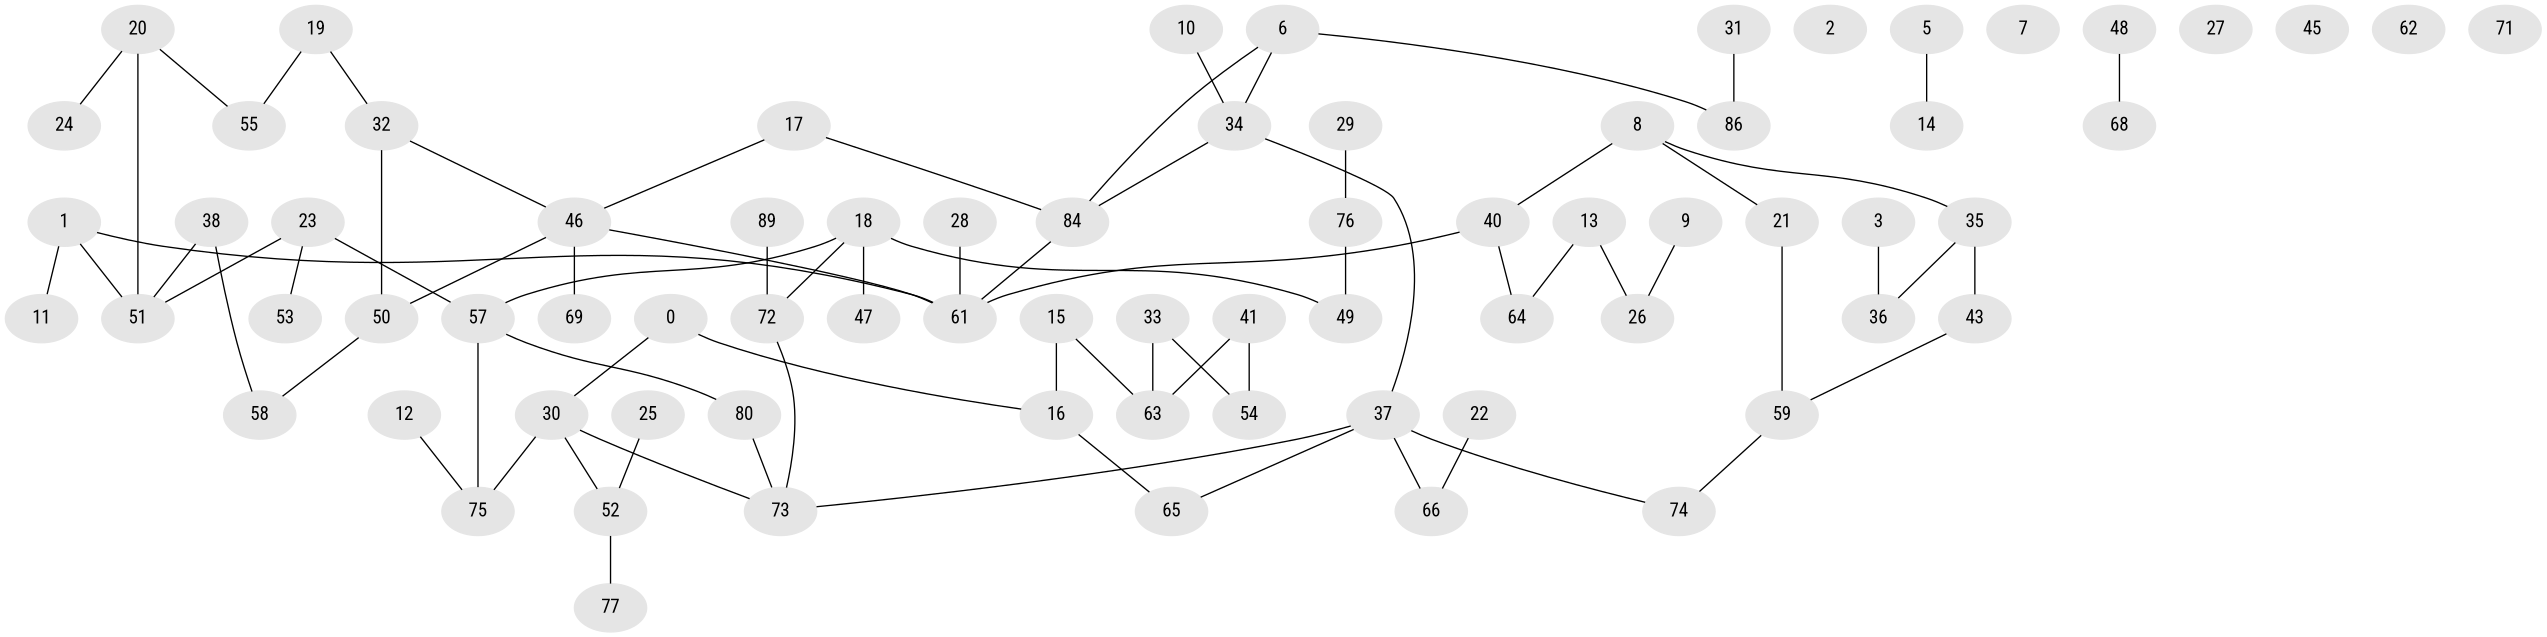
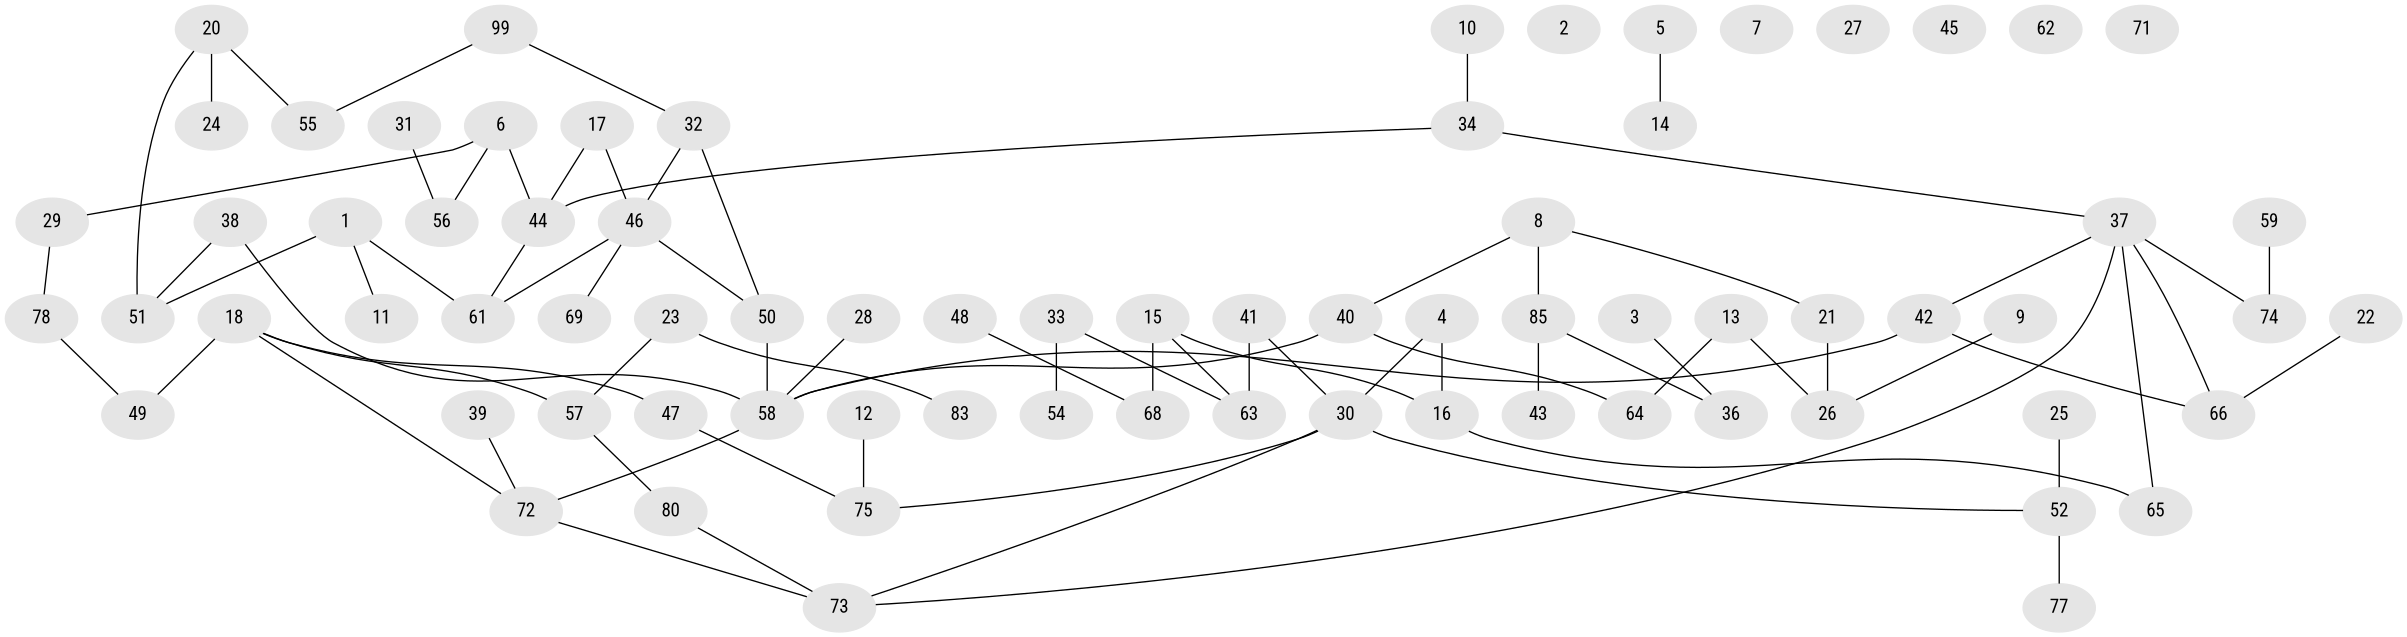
  graph {
    fontname="Roboto Condensed"
    node [color=gray90 fontname="Roboto Condensed" style=filled]
    edge [fontname="Roboto Condensed"]
    1
    11
    51
    61
    2
    3
    36
-   4 [label=0]
+   4
    16
    30
    65
    75
    73
    52
    5
    14
    6
    29
-   44 [label=84]
-   56 [label=86]
-   76
+   44
+   56
+   76 [label=78]
    7
    8
    21
-   35
+   35 [label=85]
    40
    26
    43
    64
    9
    10
    34
    37
    12
    13
    15
    63
    68
    17
    46
    50
    69
    18
    47
    49
    57
    72
    n48 [label=80]
-   19
+   19 [label=99]
    32
    55
    20
    24
    22
    66
    23
-   53
+   53 [label=83]
    25
    n59 [label=77]
    27
    28
    31
    58
    33
    54
+   42
    74
    59
    38
-   39 [label=89]
+   39
    41
    45
    48
    62
    71
    1 -- 11
    1 -- 51
    1 -- 61
    3 -- 36
    4 -- 16
    4 -- 30
    16 -- 65
    30 -- 75
    30 -- 73
    30 -- 52
    52 -- n59
    5 -- 14
-   6 -- 34
+   6 -- 29
    6 -- 44
    6 -- 56
    29 -- 76
    44 -- 61
    76 -- 49
    8 -- 21
    8 -- 35
    8 -- 40
-   21 -- 59
+   21 -- 26
    35 -- 36
    35 -- 43
-   40 -- 61
+   40 -- 58
    40 -- 64
-   43 -- 59
    9 -- 26
    10 -- 34
    34 -- 44
    34 -- 37
    37 -- 65
    37 -- 73
    37 -- 66
+   37 -- 42
    37 -- 74
    12 -- 75
    13 -- 26
    13 -- 64
    15 -- 16
    15 -- 63
+   15 -- 68
    17 -- 44
    17 -- 46
    46 -- 61
    46 -- 50
    46 -- 69
    50 -- 58
    18 -- 47
    18 -- 49
    18 -- 57
    18 -- 72
-   57 -- 75
+   47 -- 75
    57 -- n48
    72 -- 73
    n48 -- 73
    19 -- 32
    19 -- 55
    32 -- 46
    32 -- 50
    20 -- 51
    20 -- 55
    20 -- 24
    22 -- 66
-   23 -- 51
    23 -- 57
    23 -- 53
    25 -- 52
-   28 -- 61
+   28 -- 58
    31 -- 56
+   58 -- 72
    33 -- 63
    33 -- 54
+   42 -- 66
+   42 -- 58
    59 -- 74
    38 -- 51
    38 -- 58
    39 -- 72
    41 -- 63
-   41 -- 54
+   41 -- 30
    48 -- 68
  }
